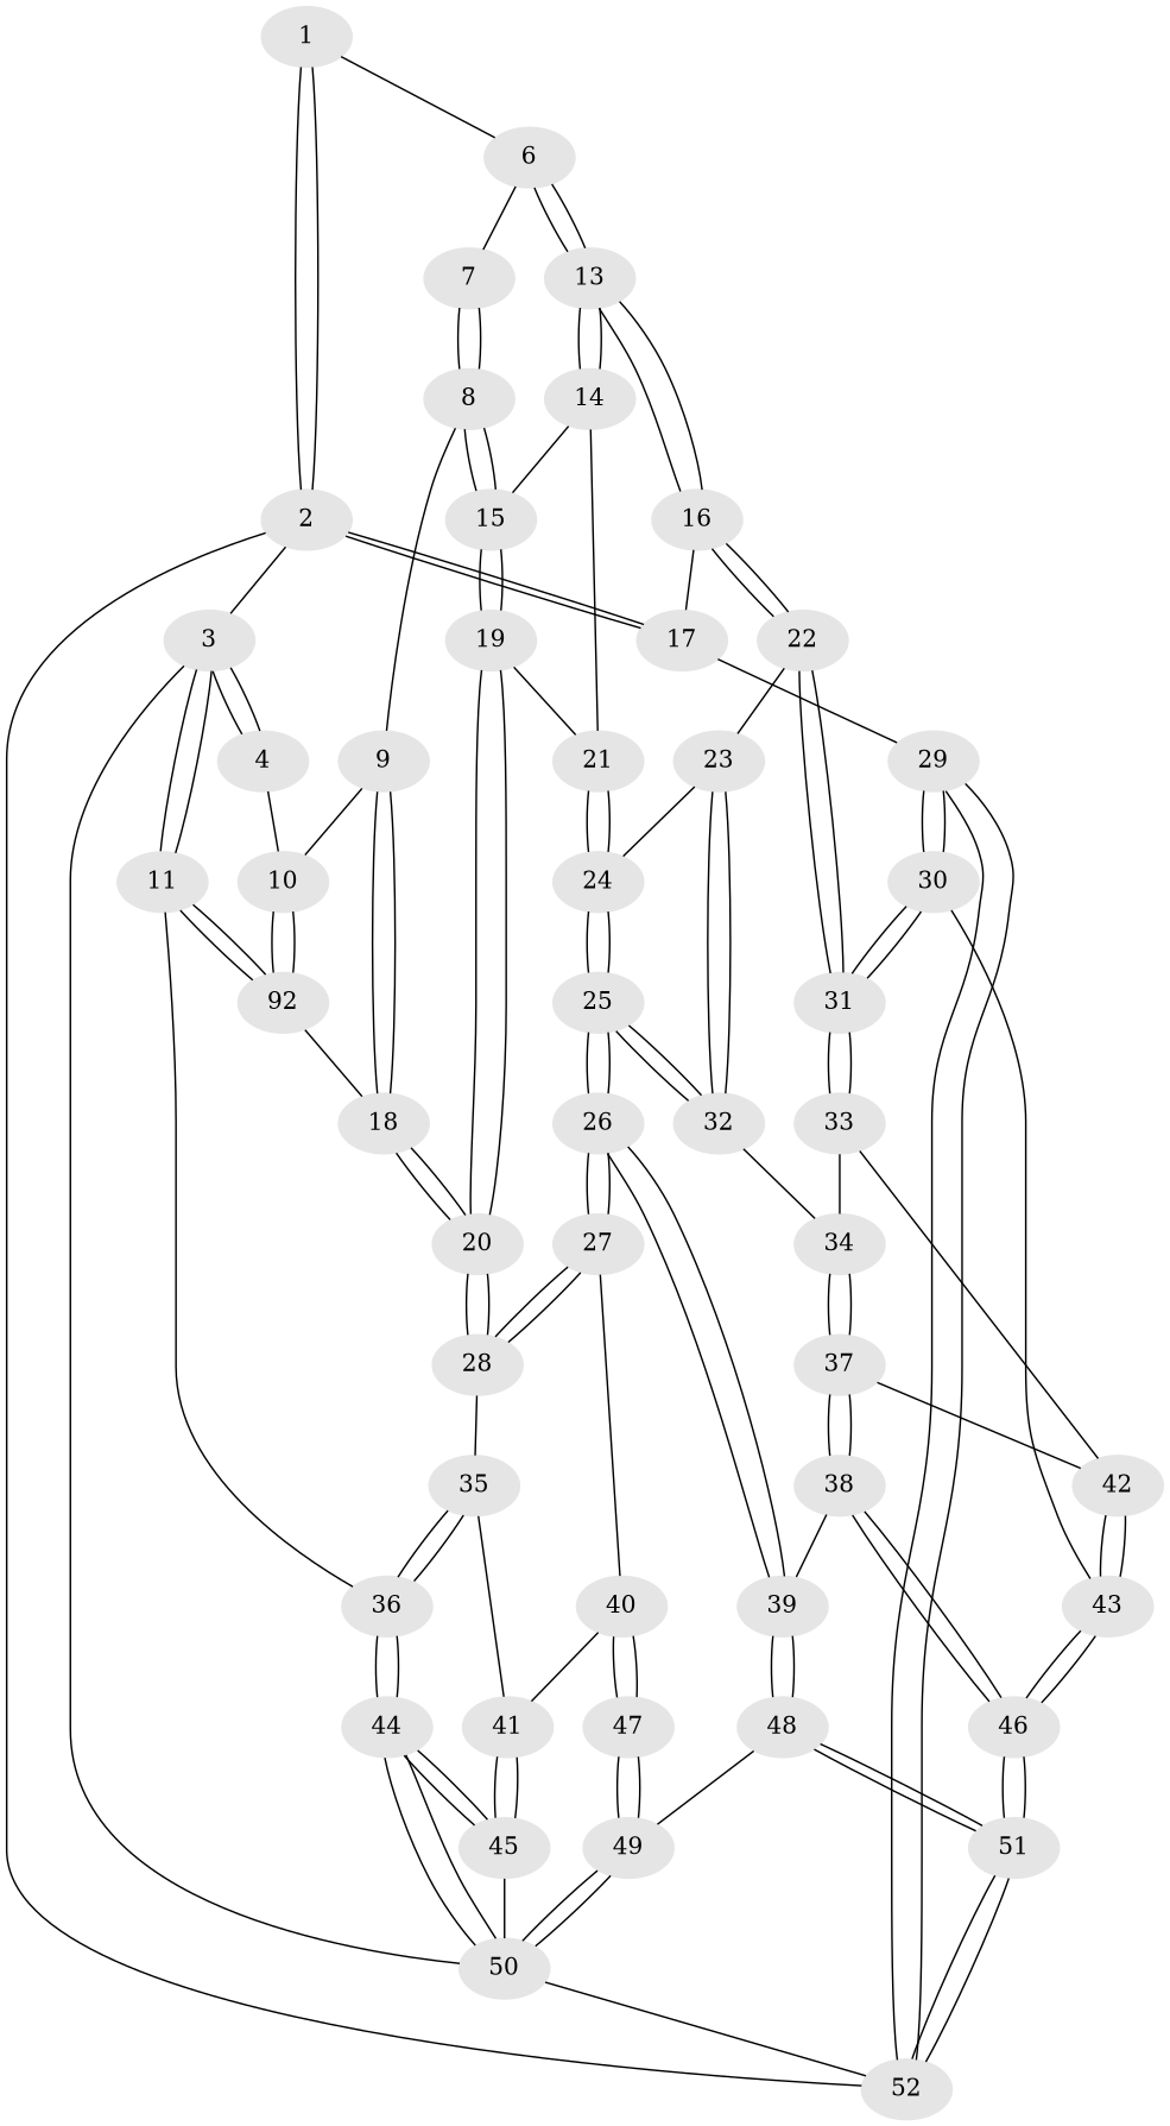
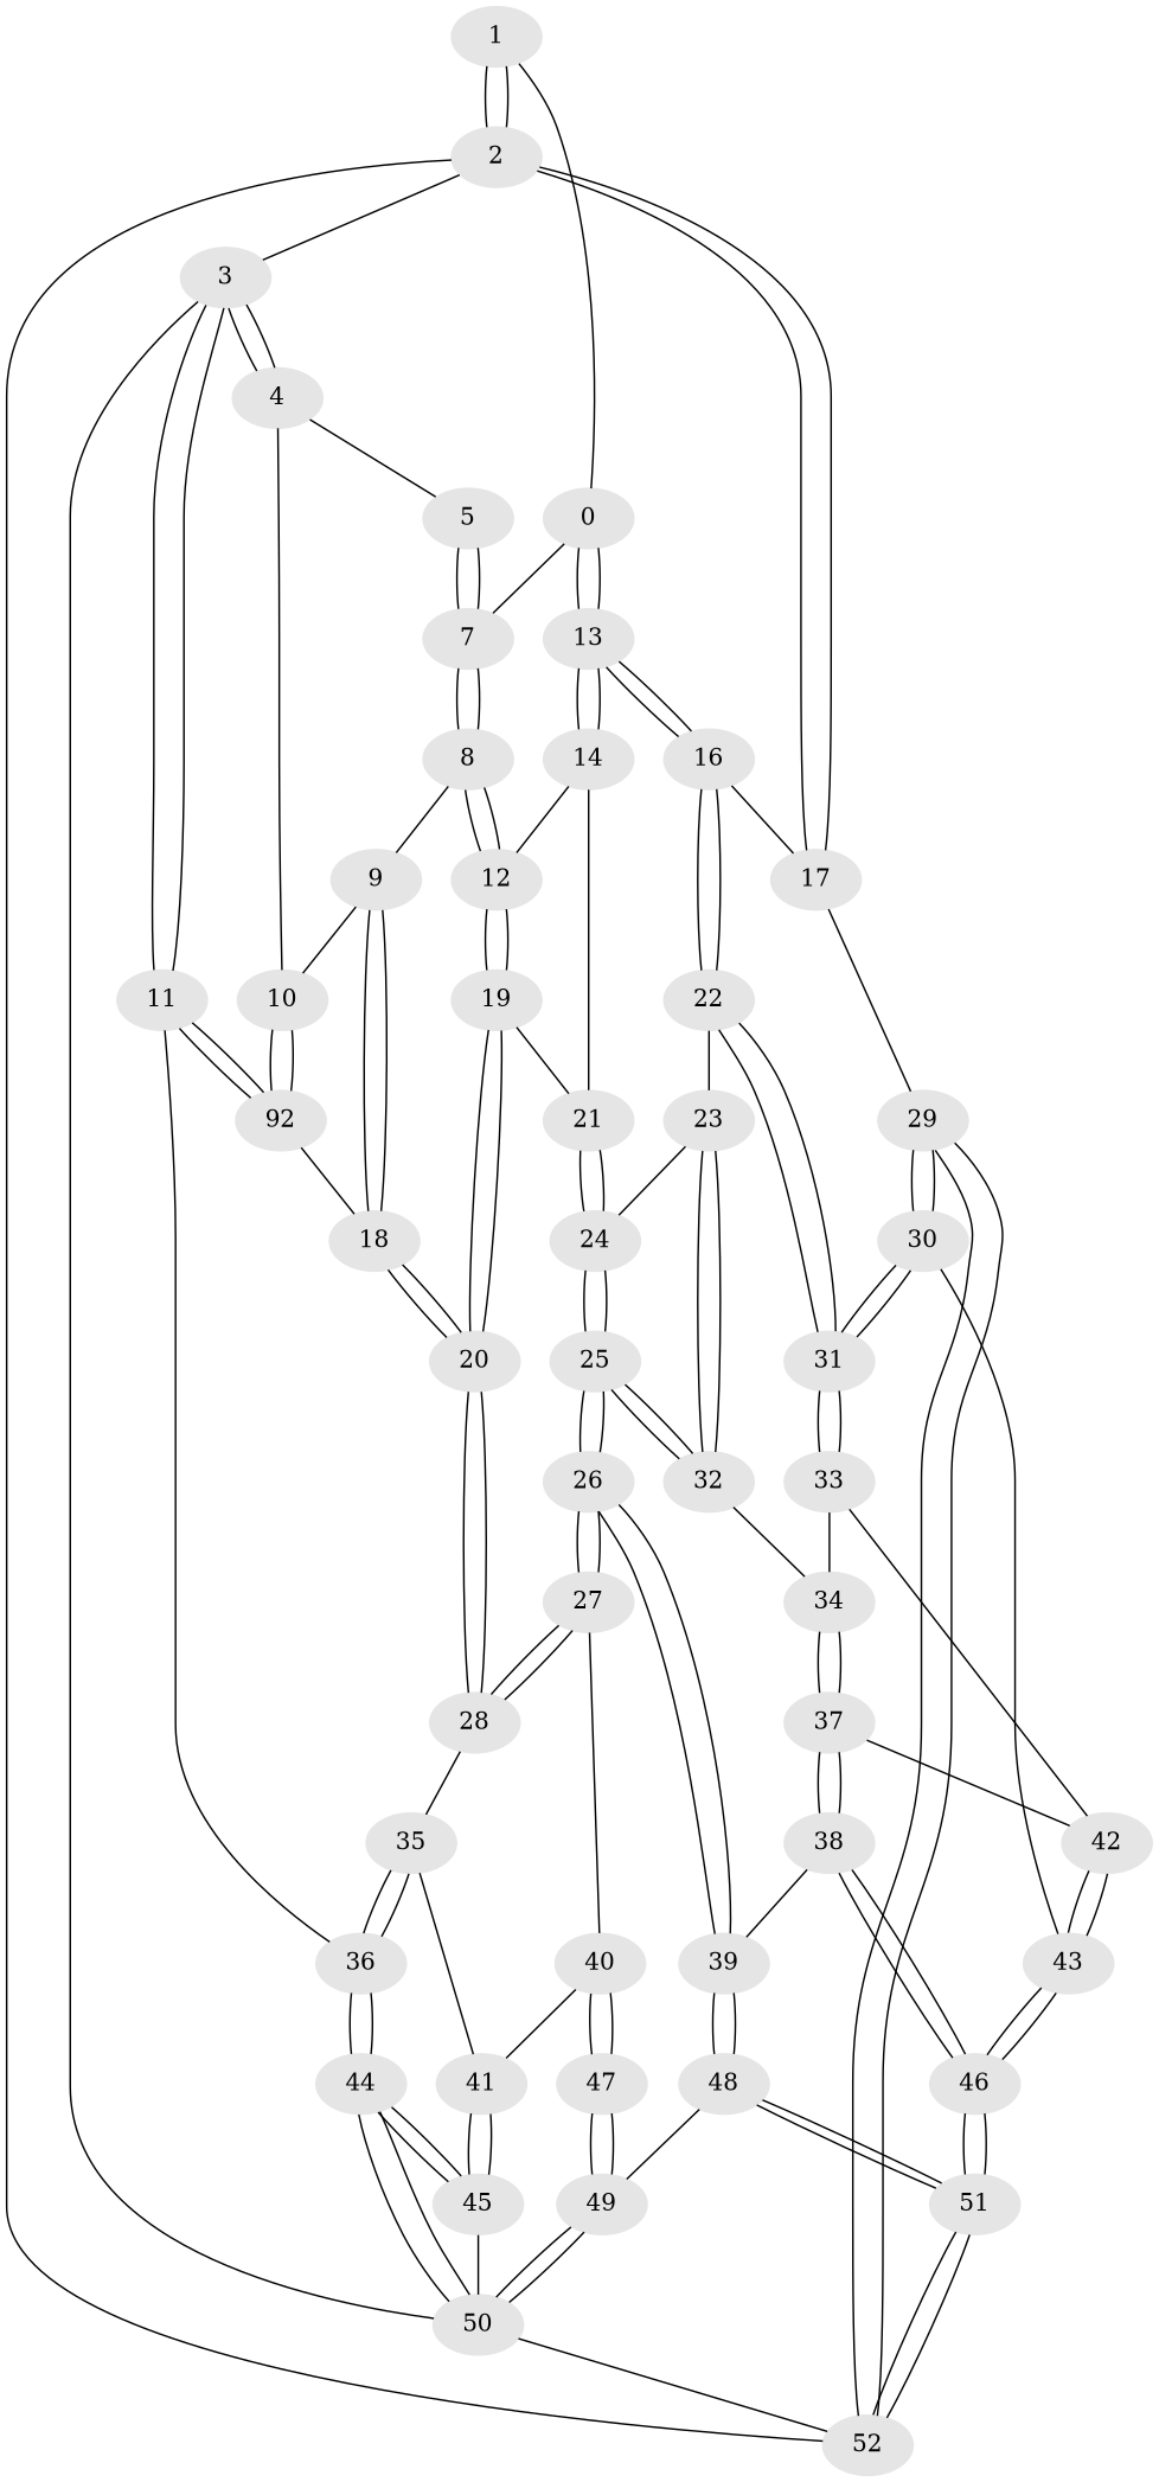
  graph {
    node [color=gray90 style=filled]
    1
    2
-   6
+   6 [label=0]
    3
    17
    52
    7
    13
    4
    11
    50
    29
+   5
    10
    n15 [label=92]
    36
    8
    14
    16
    9
-   15
+   15 [label=12]
    18
    19
    20
    44
    21
    22
    24
    23
    31
    30
    28
    35
    25
    32
    33
    34
    26
    27
    39
    40
    48
    41
    47
    43
    46
    42
    37
    38
    45
    51
    49
    1 -- 2
    1 -- 2
    1 -- 6
    2 -- 3
    2 -- 17
    2 -- 17
    2 -- 52
    6 -- 7
    6 -- 13
    6 -- 13
    3 -- 4
    3 -- 4
    3 -- 11
    3 -- 11
    3 -- 50
    17 -- 29
    7 -- 8
    7 -- 8
    13 -- 14
    13 -- 14
    13 -- 16
    13 -- 16
+   4 -- 5
    4 -- 10
    11 -- n15
    11 -- n15
    11 -- 36
    50 -- 52
    29 -- 52
    29 -- 52
    29 -- 30
    29 -- 30
+   5 -- 7
+   5 -- 7
    10 -- n15
    10 -- n15
    n15 -- 18
    36 -- 44
    36 -- 44
    8 -- 9
    8 -- 15
    8 -- 15
    14 -- 15
    14 -- 21
    16 -- 17
    16 -- 22
    16 -- 22
    9 -- 10
    9 -- 18
    9 -- 18
    15 -- 19
    15 -- 19
    18 -- 20
    18 -- 20
    19 -- 20
    19 -- 20
    19 -- 21
    20 -- 28
    20 -- 28
    44 -- 50
    44 -- 50
    44 -- 45
    44 -- 45
    21 -- 24
    21 -- 24
    22 -- 23
    22 -- 31
    22 -- 31
    24 -- 25
    24 -- 25
    23 -- 24
    23 -- 32
    23 -- 32
    31 -- 33
    31 -- 33
    30 -- 31
    30 -- 31
    30 -- 43
    28 -- 35
    35 -- 36
    35 -- 36
    35 -- 41
    25 -- 32
    25 -- 32
    25 -- 26
    25 -- 26
    32 -- 34
    33 -- 34
    33 -- 42
    34 -- 37
    34 -- 37
    26 -- 27
    26 -- 27
    26 -- 39
    26 -- 39
    27 -- 28
    27 -- 28
    27 -- 40
    39 -- 48
    39 -- 48
    40 -- 41
    40 -- 47
    40 -- 47
    48 -- 51
    48 -- 51
    48 -- 49
    41 -- 45
    41 -- 45
    47 -- 49
    47 -- 49
    43 -- 46
    43 -- 46
    46 -- 51
    46 -- 51
    42 -- 43
    42 -- 43
    37 -- 42
    37 -- 38
    37 -- 38
    38 -- 39
    38 -- 46
    38 -- 46
    45 -- 50
    51 -- 52
    51 -- 52
    49 -- 50
    49 -- 50
  }
